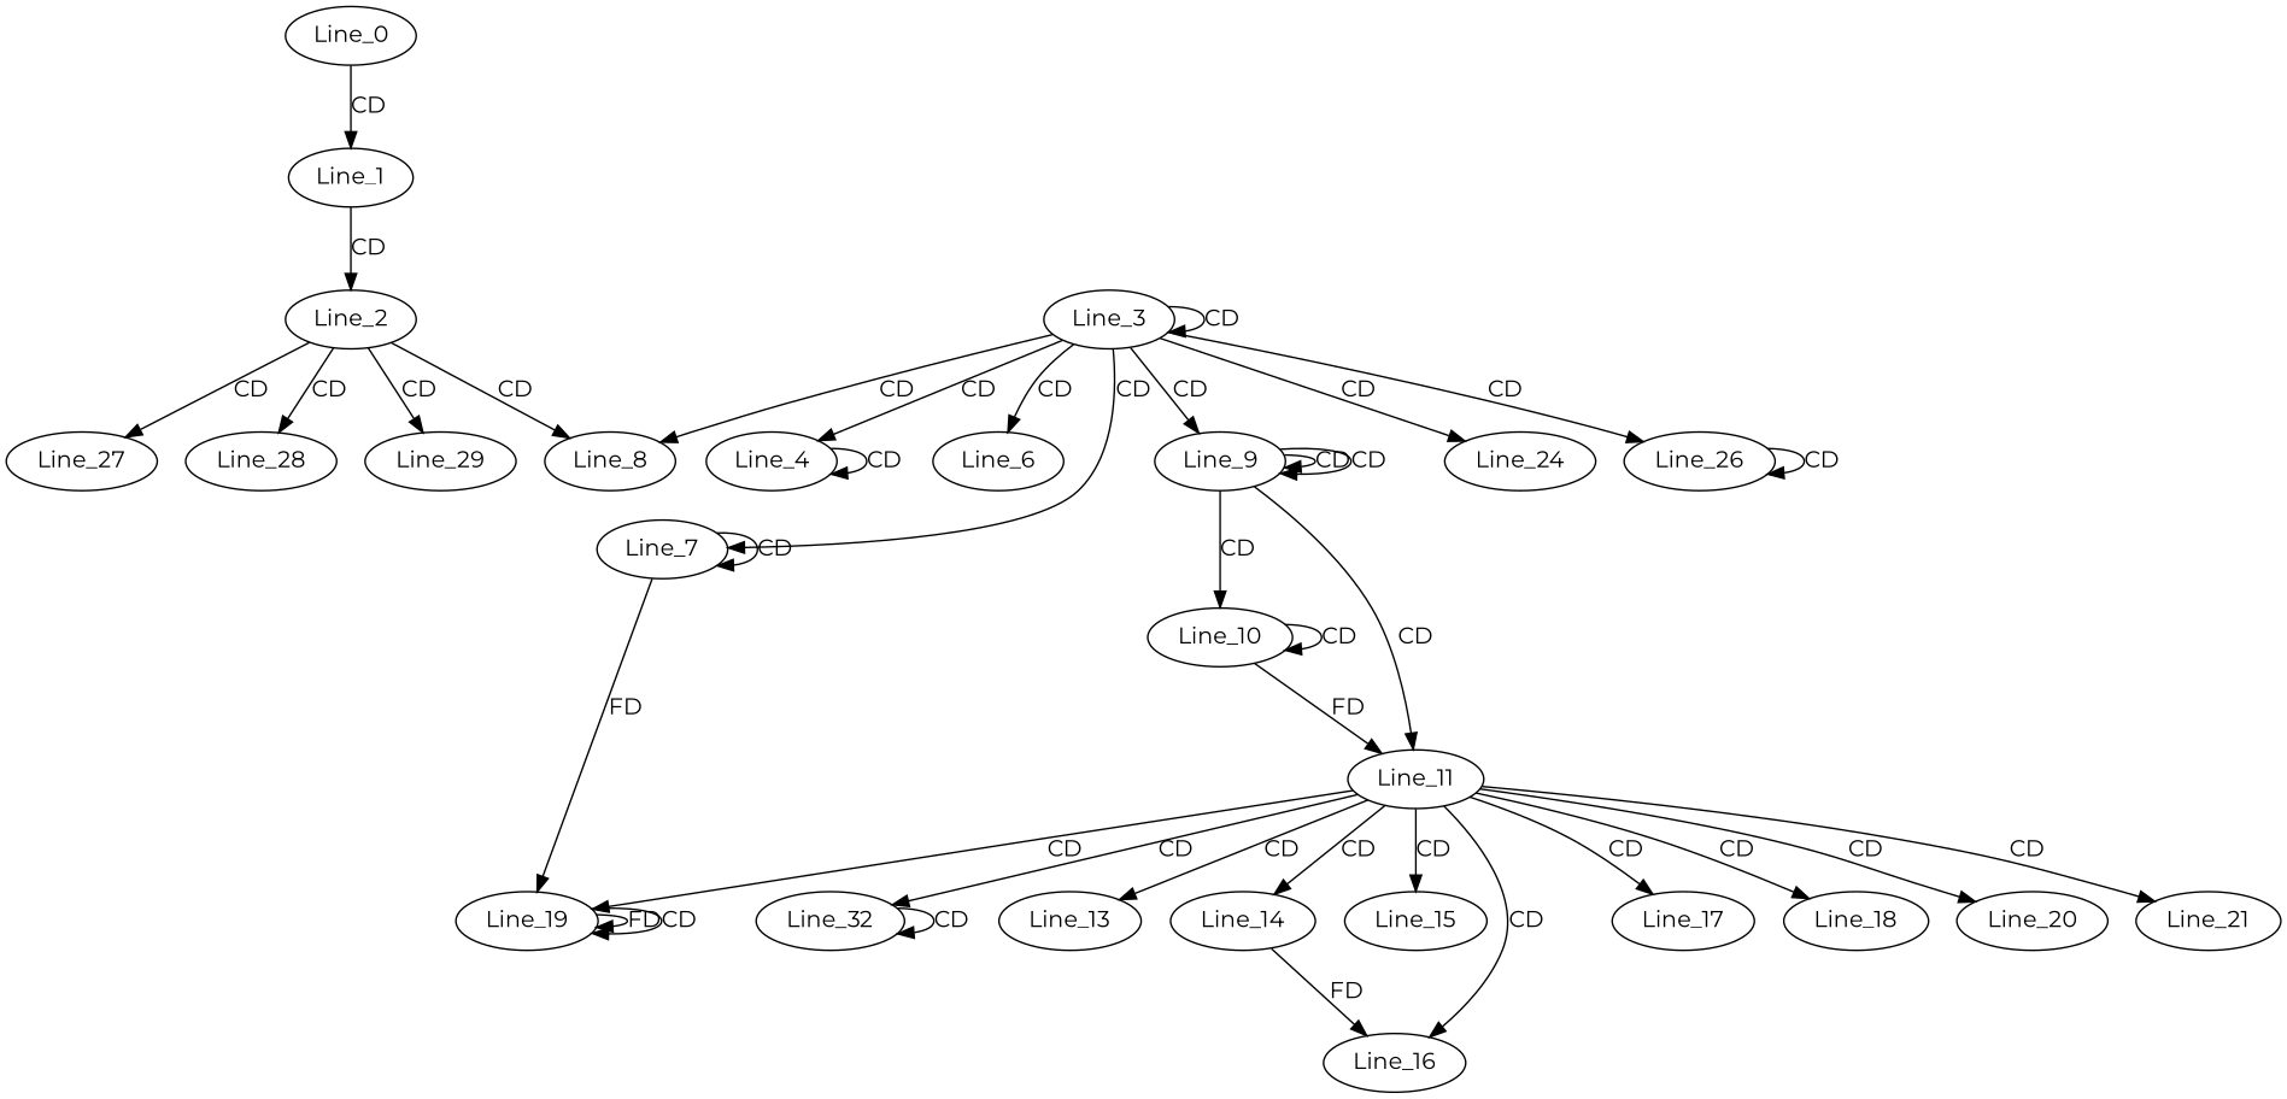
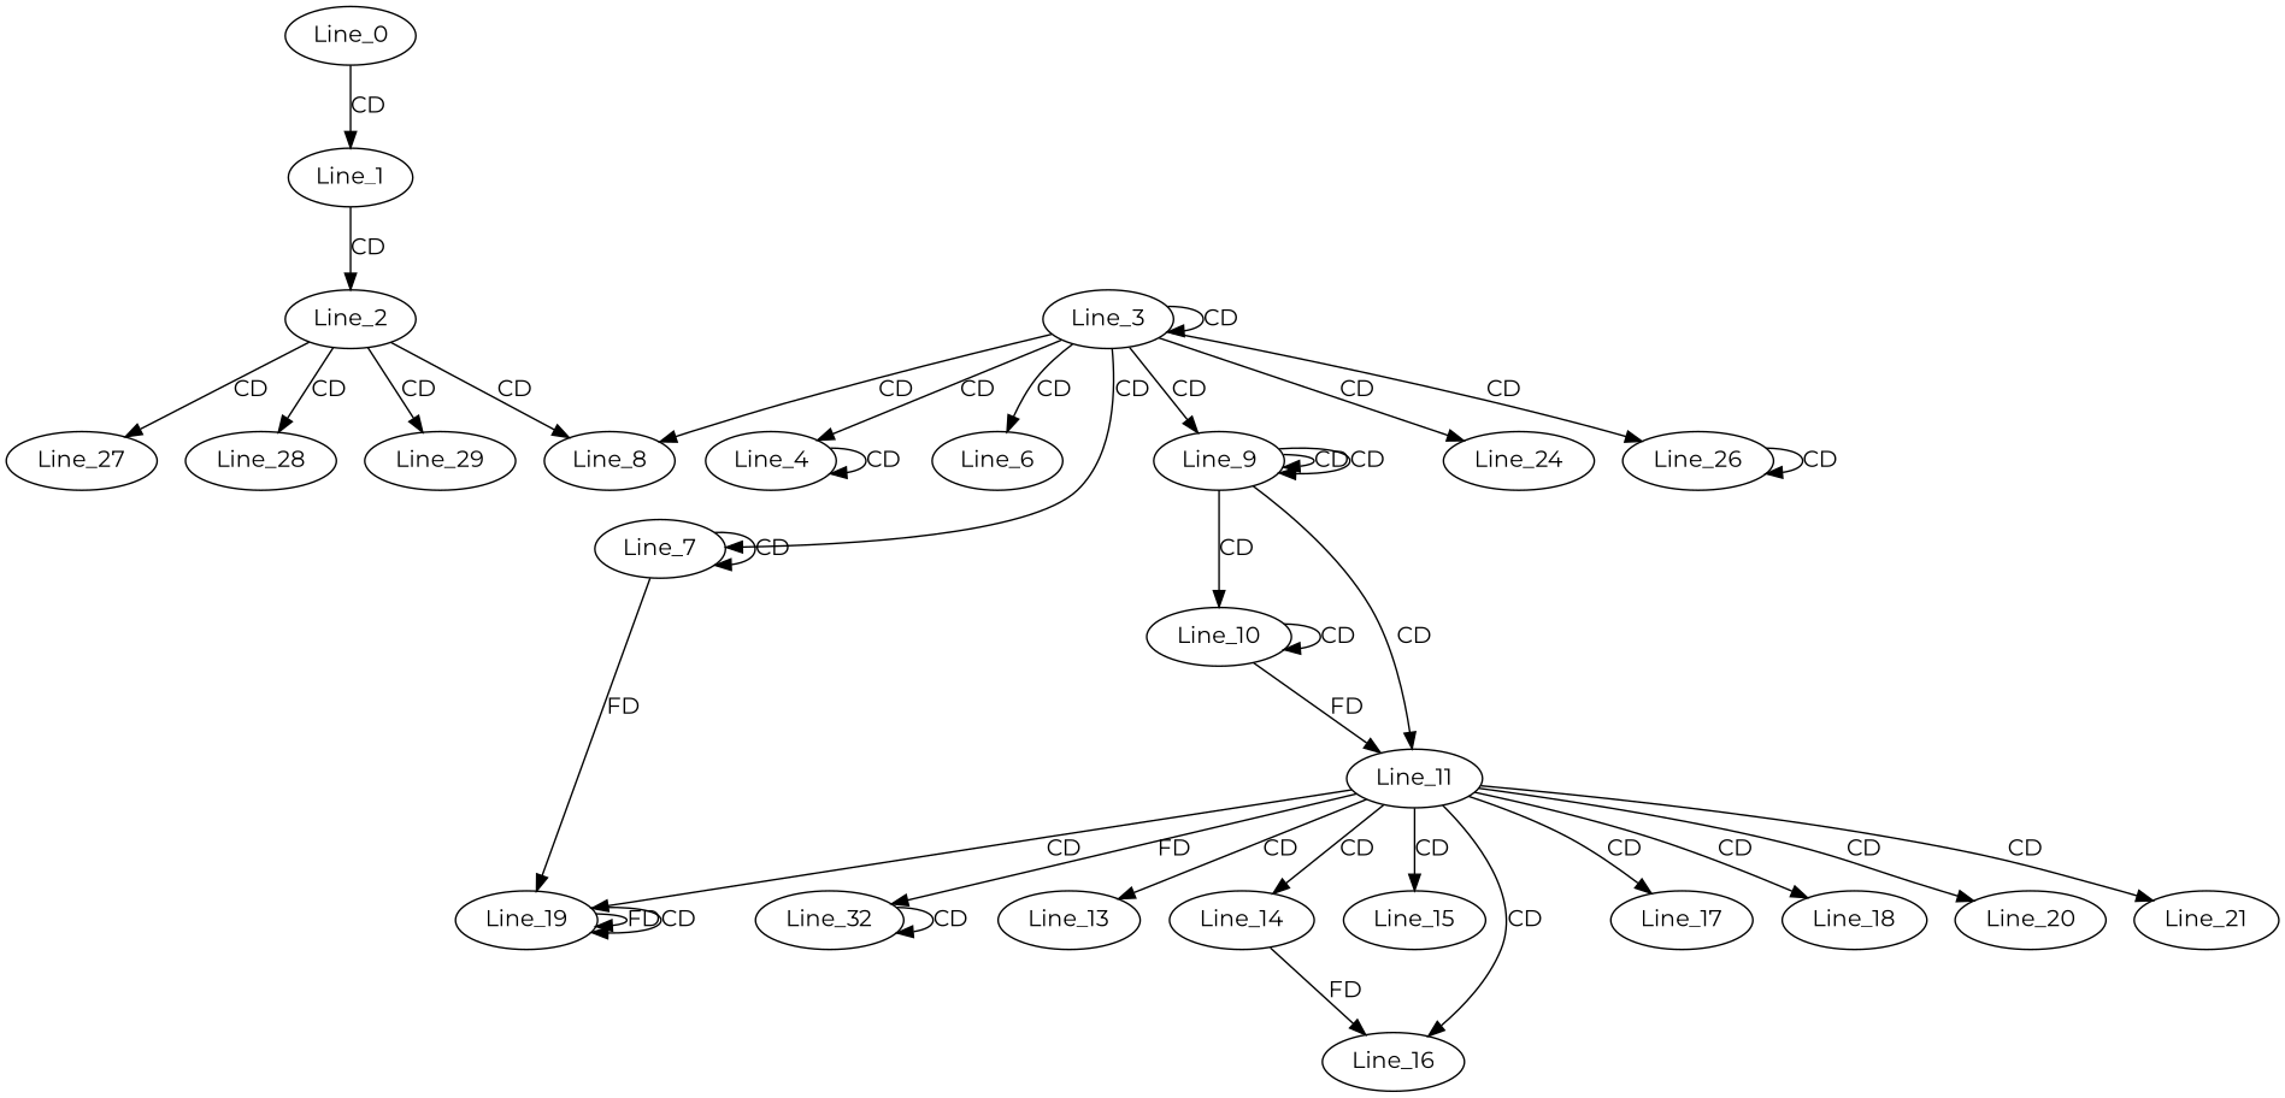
  digraph {
    fontname=Montserrat
    node [fontname=Montserrat]
    edge [fontname=Montserrat]
    Line_0
    Line_1
    Line_2
    Line_27
    Line_28
    Line_29
    Line_8
    Line_3
    Line_4
    Line_6
    Line_7
    Line_9
    Line_24
    Line_26
    Line_19
    Line_10
    Line_11
    n18 [label=Line_32]
    Line_13
    Line_14
    Line_15
    Line_16
    Line_17
    Line_18
    Line_20
    Line_21
    Line_0 -> Line_1 [label=CD]
    Line_1 -> Line_2 [label=CD]
    Line_2 -> Line_27 [label=CD]
    Line_2 -> Line_28 [label=CD]
    Line_2 -> Line_29 [label=CD]
    Line_2 -> Line_8 [label=CD]
    Line_3 -> Line_8 [label=CD]
    Line_3 -> Line_3 [label=CD]
    Line_3 -> Line_4 [label=CD]
    Line_3 -> Line_6 [label=CD]
    Line_3 -> Line_7 [label=CD]
    Line_3 -> Line_9 [label=CD]
    Line_3 -> Line_24 [label=CD]
    Line_3 -> Line_26 [label=CD]
    Line_4 -> Line_4 [label=CD]
    Line_7 -> Line_7 [label=CD]
    Line_7 -> Line_19 [label=FD]
    Line_9 -> Line_9 [label=CD]
    Line_9 -> Line_9 [label=CD]
    Line_9 -> Line_10 [label=CD]
    Line_9 -> Line_11 [label=CD]
    Line_26 -> Line_26 [label=CD]
    Line_19 -> Line_19 [label=FD]
    Line_19 -> Line_19 [label=CD]
    Line_10 -> Line_10 [label=CD]
    Line_10 -> Line_11 [label=FD]
    Line_11 -> Line_19 [label=CD]
-   Line_11 -> n18 [label=CD]
+   Line_11 -> n18 [label=FD]
    Line_11 -> Line_13 [label=CD]
    Line_11 -> Line_14 [label=CD]
    Line_11 -> Line_15 [label=CD]
    Line_11 -> Line_16 [label=CD]
    Line_11 -> Line_17 [label=CD]
    Line_11 -> Line_18 [label=CD]
    Line_11 -> Line_20 [label=CD]
    Line_11 -> Line_21 [label=CD]
    n18 -> n18 [label=CD]
    Line_14 -> Line_16 [label=FD]
  }
